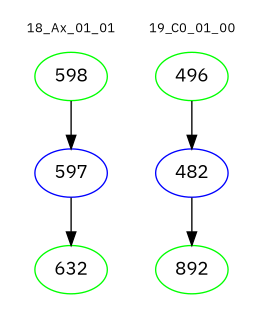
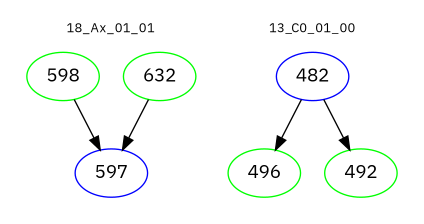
  digraph {
    fontname="IBM Plex Sans"
    node [color=green fontname="IBM Plex Sans"]
    edge [color=black fontname="IBM Plex Sans"]
    n1 [color=blue label=597]
    n2 [label=632]
    n3 [label=598]
    n4 [color=blue label=482]
    n5 [label=496]
-   n6 [label=892]
+   n6 [label=492]
    subgraph cluster_1 {
      color=white
      fontsize=10
      label="18_Ax_01_01"
      n1
      n2
      n3
    }
    subgraph cluster_2 {
      color=white
      fontsize=10
-     label="19_C0_01_00"
+     label="13_C0_01_00"
      n4
      n5
      n6
    }
-   n1 -> n2
+   n2 -> n1
    n3 -> n1
-   n5 -> n4
+   n4 -> n5
    n4 -> n6
  }
